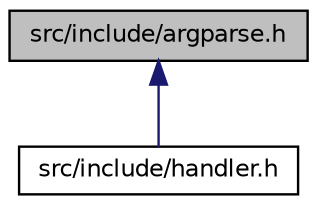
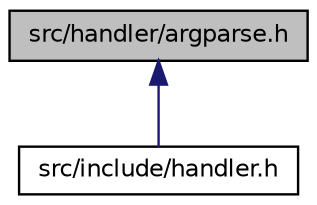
  digraph {
    node [color=black fontname=Helvetica fontsize=10 shape=record style=filled]
-   n1 [fillcolor=grey75 fontcolor=black height=0.2 label="src/include/argparse.h" width=0.4]
+   n1 [fillcolor=grey75 fontcolor=black height=0.2 label="src/handler/argparse.h" width=0.4]
    n2 [fillcolor=white height=0.2 label="src/include/handler.h" width=0.4]
    n1 -> n2 [color=midnightblue dir=back fontname=Helvetica fontsize=10 labelfontname=Helvetica labelfontsize=10 style=solid]
  }
